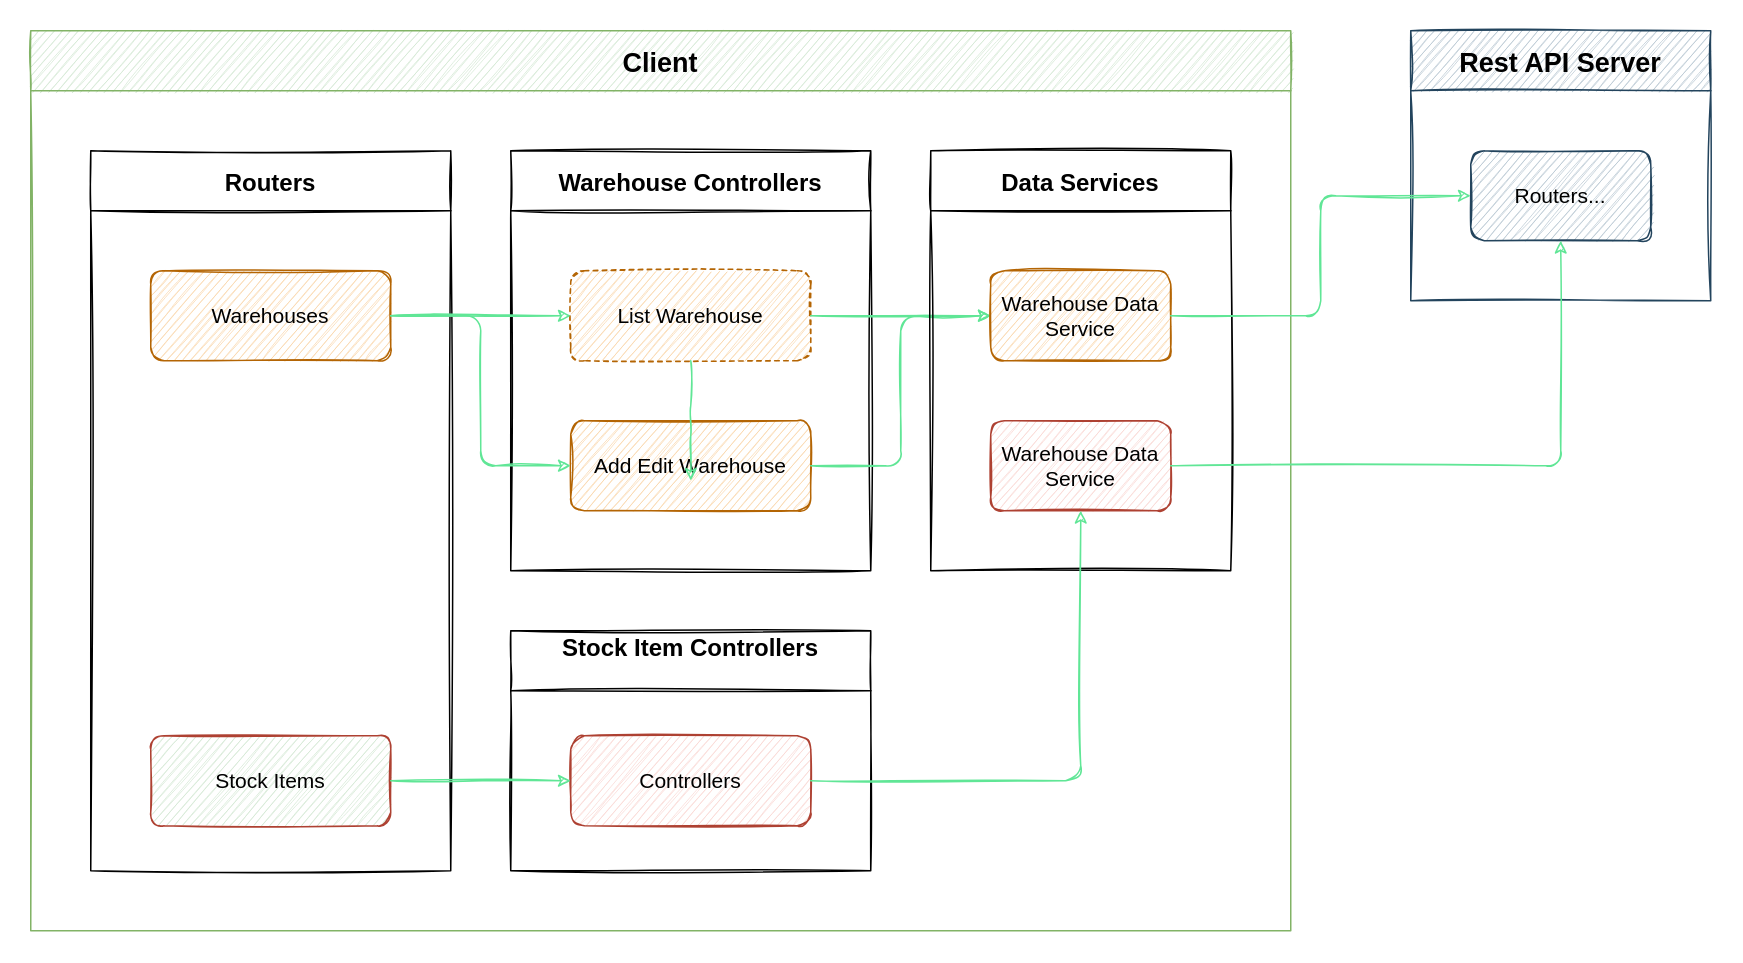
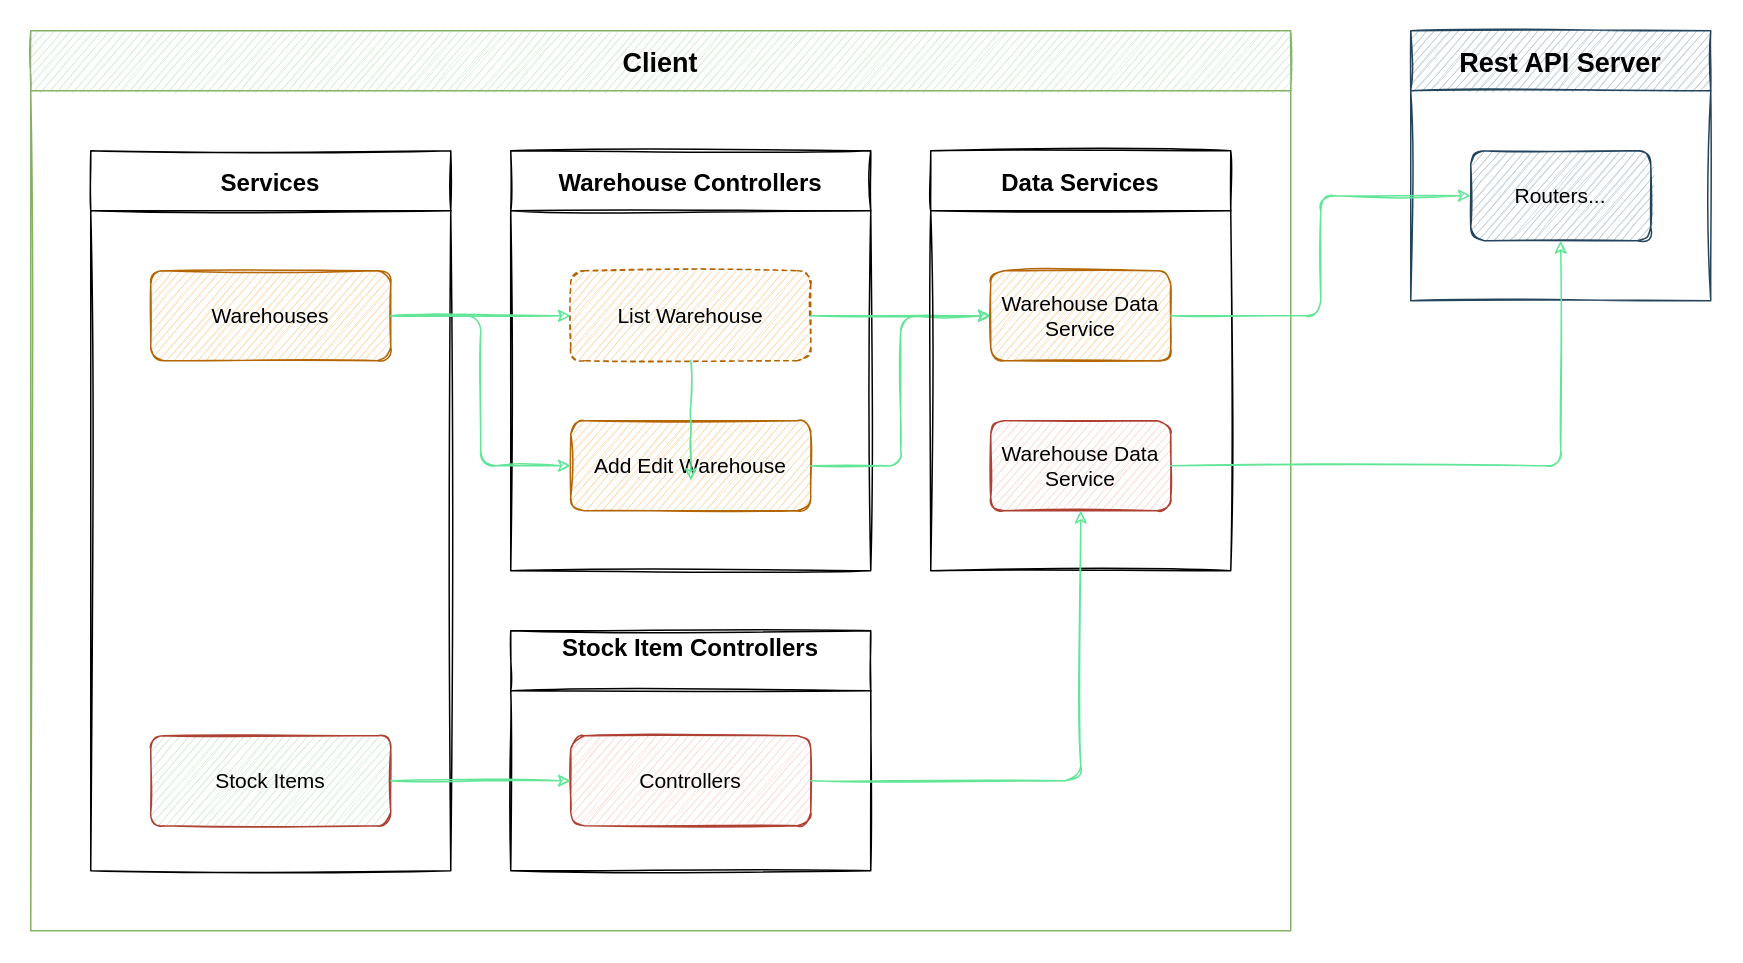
  <mxCell id="0" />
  <mxCell id="1" parent="0" />
  <mxCell id="2" value="Client" style="swimlane;fillColor=#d5e8d4;strokeColor=#82b366;sketch=1;startSize=40;fontSize=18;" vertex="1" parent="1"><mxGeometry x="20" y="20" width="840" height="600" as="geometry" /></mxCell>
- <mxCell id="3" value="Routers" style="swimlane;fillColor=none;sketch=1;startSize=40;fontSize=16;" vertex="1" parent="2"><mxGeometry x="40" y="80" width="240" height="480" as="geometry" /></mxCell>
+ <mxCell id="3" value="Services" style="swimlane;fillColor=none;sketch=1;startSize=40;fontSize=16;" vertex="1" parent="2"><mxGeometry x="40" y="80" width="240" height="480" as="geometry" /></mxCell>
  <mxCell id="4" value="Warehouses" style="rounded=1;whiteSpace=wrap;html=1;sketch=1;strokeColor=#b46504;fillColor=#fad7ac;fontSize=14;" vertex="1" parent="3"><mxGeometry x="40" y="80" width="160" height="60" as="geometry" /></mxCell>
  <mxCell id="5" value="Stock Items&lt;br style=&quot;font-size: 14px;&quot;&gt;" style="rounded=1;whiteSpace=wrap;html=1;sketch=1;strokeColor=#ae4132;fillColor=#d5e8d4;fontSize=14;" vertex="1" parent="3"><mxGeometry x="40" y="390" width="160" height="60" as="geometry" /></mxCell>
  <mxCell id="6" value="Warehouse Controllers" style="swimlane;rounded=0;sketch=1;fillColor=none;startSize=40;fontSize=16;" vertex="1" parent="2"><mxGeometry x="320" y="80" width="240" height="280" as="geometry" /></mxCell>
  <mxCell id="7" value="List Warehouse" style="rounded=1;whiteSpace=wrap;html=1;sketch=1;strokeColor=#b46504;fillColor=#fad7ac;fontSize=14;dashed=1;" vertex="1" parent="6"><mxGeometry x="40" y="80" width="160" height="60" as="geometry" /></mxCell>
  <mxCell id="8" value="Add Edit Warehouse&lt;br style=&quot;font-size: 14px;&quot;&gt;" style="rounded=1;whiteSpace=wrap;html=1;sketch=1;strokeColor=#b46504;fillColor=#fad7ac;fontSize=14;" vertex="1" parent="6"><mxGeometry x="40" y="180" width="160" height="60" as="geometry" /></mxCell>
  <mxCell id="9" style="edgeStyle=orthogonalEdgeStyle;curved=0;rounded=1;sketch=1;orthogonalLoop=1;jettySize=auto;html=1;entryX=0;entryY=0.5;entryDx=0;entryDy=0;fontColor=#095C86;strokeColor=#60E696;fillColor=#F694C1;" edge="1" parent="2" source="4" target="7"><mxGeometry relative="1" as="geometry" /></mxCell>
  <mxCell id="10" style="edgeStyle=orthogonalEdgeStyle;curved=0;rounded=1;sketch=1;orthogonalLoop=1;jettySize=auto;html=1;entryX=0;entryY=0.5;entryDx=0;entryDy=0;fontColor=#095C86;strokeColor=#60E696;fillColor=#F694C1;" edge="1" parent="2" source="4" target="8"><mxGeometry relative="1" as="geometry" /></mxCell>
  <mxCell id="11" style="edgeStyle=orthogonalEdgeStyle;curved=0;rounded=1;sketch=1;orthogonalLoop=1;jettySize=auto;html=1;entryX=0;entryY=0.5;entryDx=0;entryDy=0;fontColor=#095C86;strokeColor=#60E696;fillColor=#F694C1;" edge="1" parent="2" source="7" target="18"><mxGeometry relative="1" as="geometry" /></mxCell>
  <mxCell id="12" style="edgeStyle=orthogonalEdgeStyle;curved=0;rounded=1;sketch=1;orthogonalLoop=1;jettySize=auto;html=1;entryX=0;entryY=0.5;entryDx=0;entryDy=0;fontColor=#095C86;strokeColor=#60E696;fillColor=#F694C1;" edge="1" parent="2" source="8" target="18"><mxGeometry relative="1" as="geometry" /></mxCell>
  <mxCell id="13" value="Stock Item Controllers&#10;" style="swimlane;rounded=0;sketch=1;fillColor=none;startSize=40;fontSize=16;" vertex="1" parent="2"><mxGeometry x="320" y="400" width="240" height="160" as="geometry" /></mxCell>
  <mxCell id="14" value="Controllers" style="rounded=1;whiteSpace=wrap;html=1;sketch=1;strokeColor=#ae4132;fillColor=#fad9d5;fontSize=14;" vertex="1" parent="13"><mxGeometry x="40" y="70" width="160" height="60" as="geometry" /></mxCell>
  <mxCell id="15" style="edgeStyle=orthogonalEdgeStyle;curved=0;rounded=1;sketch=1;orthogonalLoop=1;jettySize=auto;html=1;fontColor=#095C86;strokeColor=#60E696;fillColor=#F694C1;" edge="1" parent="2" source="5" target="14"><mxGeometry relative="1" as="geometry" /></mxCell>
  <mxCell id="16" value="Data Services" style="swimlane;rounded=0;sketch=1;fillColor=none;startSize=40;fontSize=16;" vertex="1" parent="2"><mxGeometry x="600" y="80" width="200" height="280" as="geometry" /></mxCell>
  <mxCell id="17" value="Warehouse Data Service" style="rounded=1;whiteSpace=wrap;html=1;sketch=1;strokeColor=#ae4132;fillColor=#fad9d5;fontSize=14;" vertex="1" parent="16"><mxGeometry x="40" y="180" width="120" height="60" as="geometry" /></mxCell>
  <mxCell id="18" value="Warehouse Data Service" style="rounded=1;whiteSpace=wrap;html=1;sketch=1;strokeColor=#b46504;fillColor=#fad7ac;fontSize=14;" vertex="1" parent="16"><mxGeometry x="40" y="80" width="120" height="60" as="geometry" /></mxCell>
  <mxCell id="19" style="edgeStyle=orthogonalEdgeStyle;curved=0;rounded=1;sketch=1;orthogonalLoop=1;jettySize=auto;html=1;entryX=0.5;entryY=1;entryDx=0;entryDy=0;fontColor=#095C86;strokeColor=#60E696;fillColor=#F694C1;" edge="1" parent="2" source="14" target="17"><mxGeometry relative="1" as="geometry" /></mxCell>
  <mxCell id="20" value="Rest API Server" style="swimlane;rounded=0;sketch=1;strokeColor=#23445d;fillColor=#bac8d3;startSize=40;fontSize=18;" vertex="1" parent="1"><mxGeometry x="940" y="20" width="200" height="180" as="geometry" /></mxCell>
  <mxCell id="21" value="Routers..." style="rounded=1;whiteSpace=wrap;html=1;sketch=1;strokeColor=#23445d;fillColor=#bac8d3;fontSize=14;" vertex="1" parent="20"><mxGeometry x="40" y="80" width="120" height="60" as="geometry" /></mxCell>
  <mxCell id="22" style="edgeStyle=orthogonalEdgeStyle;curved=0;rounded=1;sketch=1;orthogonalLoop=1;jettySize=auto;html=1;entryX=0;entryY=0.5;entryDx=0;entryDy=0;fontColor=#095C86;strokeColor=#60E696;fillColor=#F694C1;" edge="1" parent="1" source="18" target="21"><mxGeometry relative="1" as="geometry" /></mxCell>
  <mxCell id="23" style="edgeStyle=orthogonalEdgeStyle;curved=0;rounded=1;sketch=1;orthogonalLoop=1;jettySize=auto;html=1;fontColor=#095C86;strokeColor=#60E696;fillColor=#F694C1;" edge="1" parent="1" source="17" target="21"><mxGeometry relative="1" as="geometry" /></mxCell>
  <mxCell id="24" value="" style="edgeStyle=orthogonalEdgeStyle;curved=0;rounded=1;sketch=1;orthogonalLoop=1;jettySize=auto;html=1;fontSize=16;fontColor=#095C86;strokeColor=#60E696;fillColor=#F694C1;" edge="1" parent="1" source="7"><mxGeometry relative="1" as="geometry"><mxPoint x="460" y="320" as="targetPoint" /></mxGeometry></mxCell>
